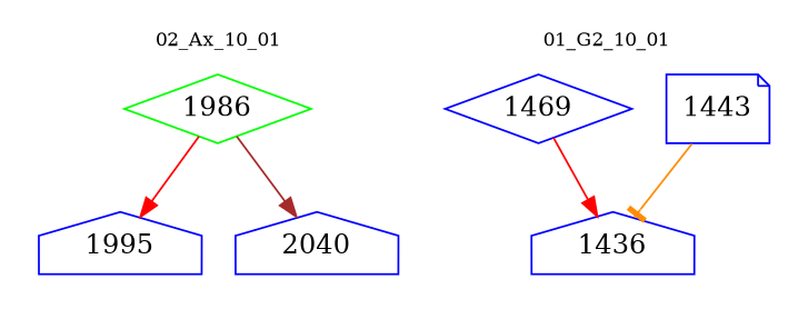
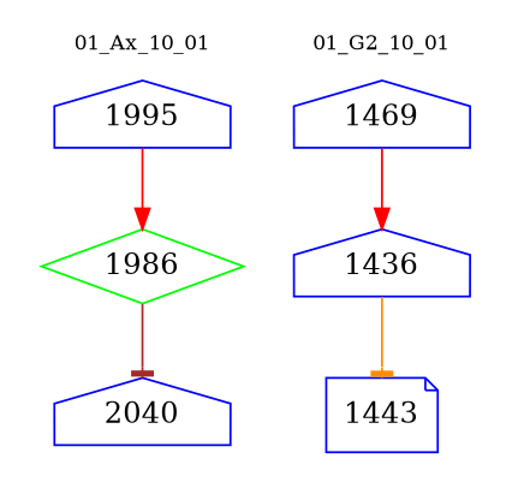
  digraph {
    node [color=blue shape=house]
    edge [arrowhead=normal color=red]
    n1 [color=green label=1986 shape=diamond]
    n2 [label=1995]
    n3 [label=2040]
    n4 [label=1436]
    n5 [label=1443 shape=note]
-   n6 [label=1469 shape=diamond]
+   n6 [label=1469]
    subgraph cluster_1 {
      color=white
      fontsize=10
-     label="02_Ax_10_01"
+     label="01_Ax_10_01"
      n1
      n2
      n3
    }
    subgraph cluster_2 {
      color=white
      fontsize=10
      label="01_G2_10_01"
      n4
      n5
      n6
    }
-   n1 -> n2
-   n1 -> n3 [color=brown]
-   n5 -> n4 [arrowhead=tee color=darkorange]
+   n2 -> n1
+   n1 -> n3 [arrowhead=tee color=brown]
+   n4 -> n5 [arrowhead=tee color=darkorange]
    n6 -> n4
  }
